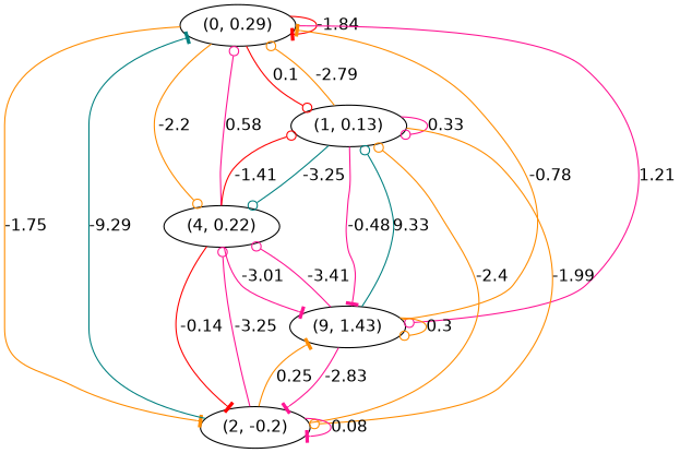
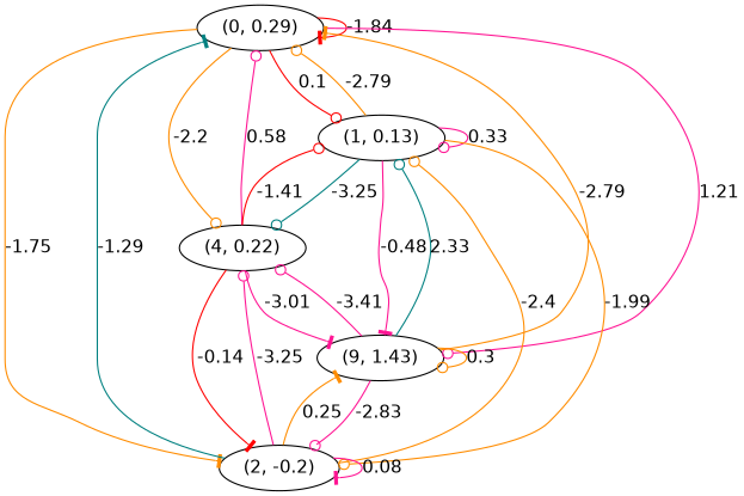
  digraph {
    fontname="DejaVu Sans"
    node [fontname="DejaVu Sans"]
    edge [arrowhead=odot color=deeppink fontname="DejaVu Sans"]
    n1 [label="(0, 0.29)"]
    n2 [label="(1, 0.13)"]
    n3 [label="(2, -0.2)"]
    n4 [label="(9, 1.43)"]
    n5 [label="(4, 0.22)"]
    n1 -> n1 [arrowhead=tee color=red label=-1.84]
    n1 -> n2 [color=red label=0.1]
    n1 -> n3 [arrowhead=tee color=darkorange label=-1.75]
    n1 -> n4 [label=1.21]
    n1 -> n5 [color=darkorange label=-2.2]
    n2 -> n1 [color=darkorange label=-2.79]
    n2 -> n2 [label=0.33]
    n2 -> n3 [color=darkorange label=-1.99]
    n2 -> n4 [arrowhead=tee label=-0.48]
    n2 -> n5 [color=teal label=-3.25]
-   n3 -> n1 [arrowhead=tee color=teal label=-9.29]
+   n3 -> n1 [arrowhead=tee color=teal label=-1.29]
    n3 -> n2 [color=darkorange label=-2.4]
    n3 -> n3 [arrowhead=tee label=0.08]
    n3 -> n4 [arrowhead=tee color=darkorange label=0.25]
    n3 -> n5 [label=-3.25]
-   n4 -> n1 [arrowhead=tee color=darkorange label=-0.78]
-   n4 -> n2 [color=teal label=9.33]
-   n4 -> n3 [arrowhead=tee label=-2.83]
+   n4 -> n1 [arrowhead=tee color=darkorange label=-2.79]
+   n4 -> n2 [color=teal label=2.33]
+   n4 -> n3 [label=-2.83]
    n4 -> n4 [color=darkorange label=0.3]
    n4 -> n5 [label=-3.41]
    n5 -> n1 [label=0.58]
    n5 -> n2 [color=red label=-1.41]
    n5 -> n3 [arrowhead=tee color=red label=-0.14]
    n5 -> n4 [arrowhead=tee label=-3.01]
  }
